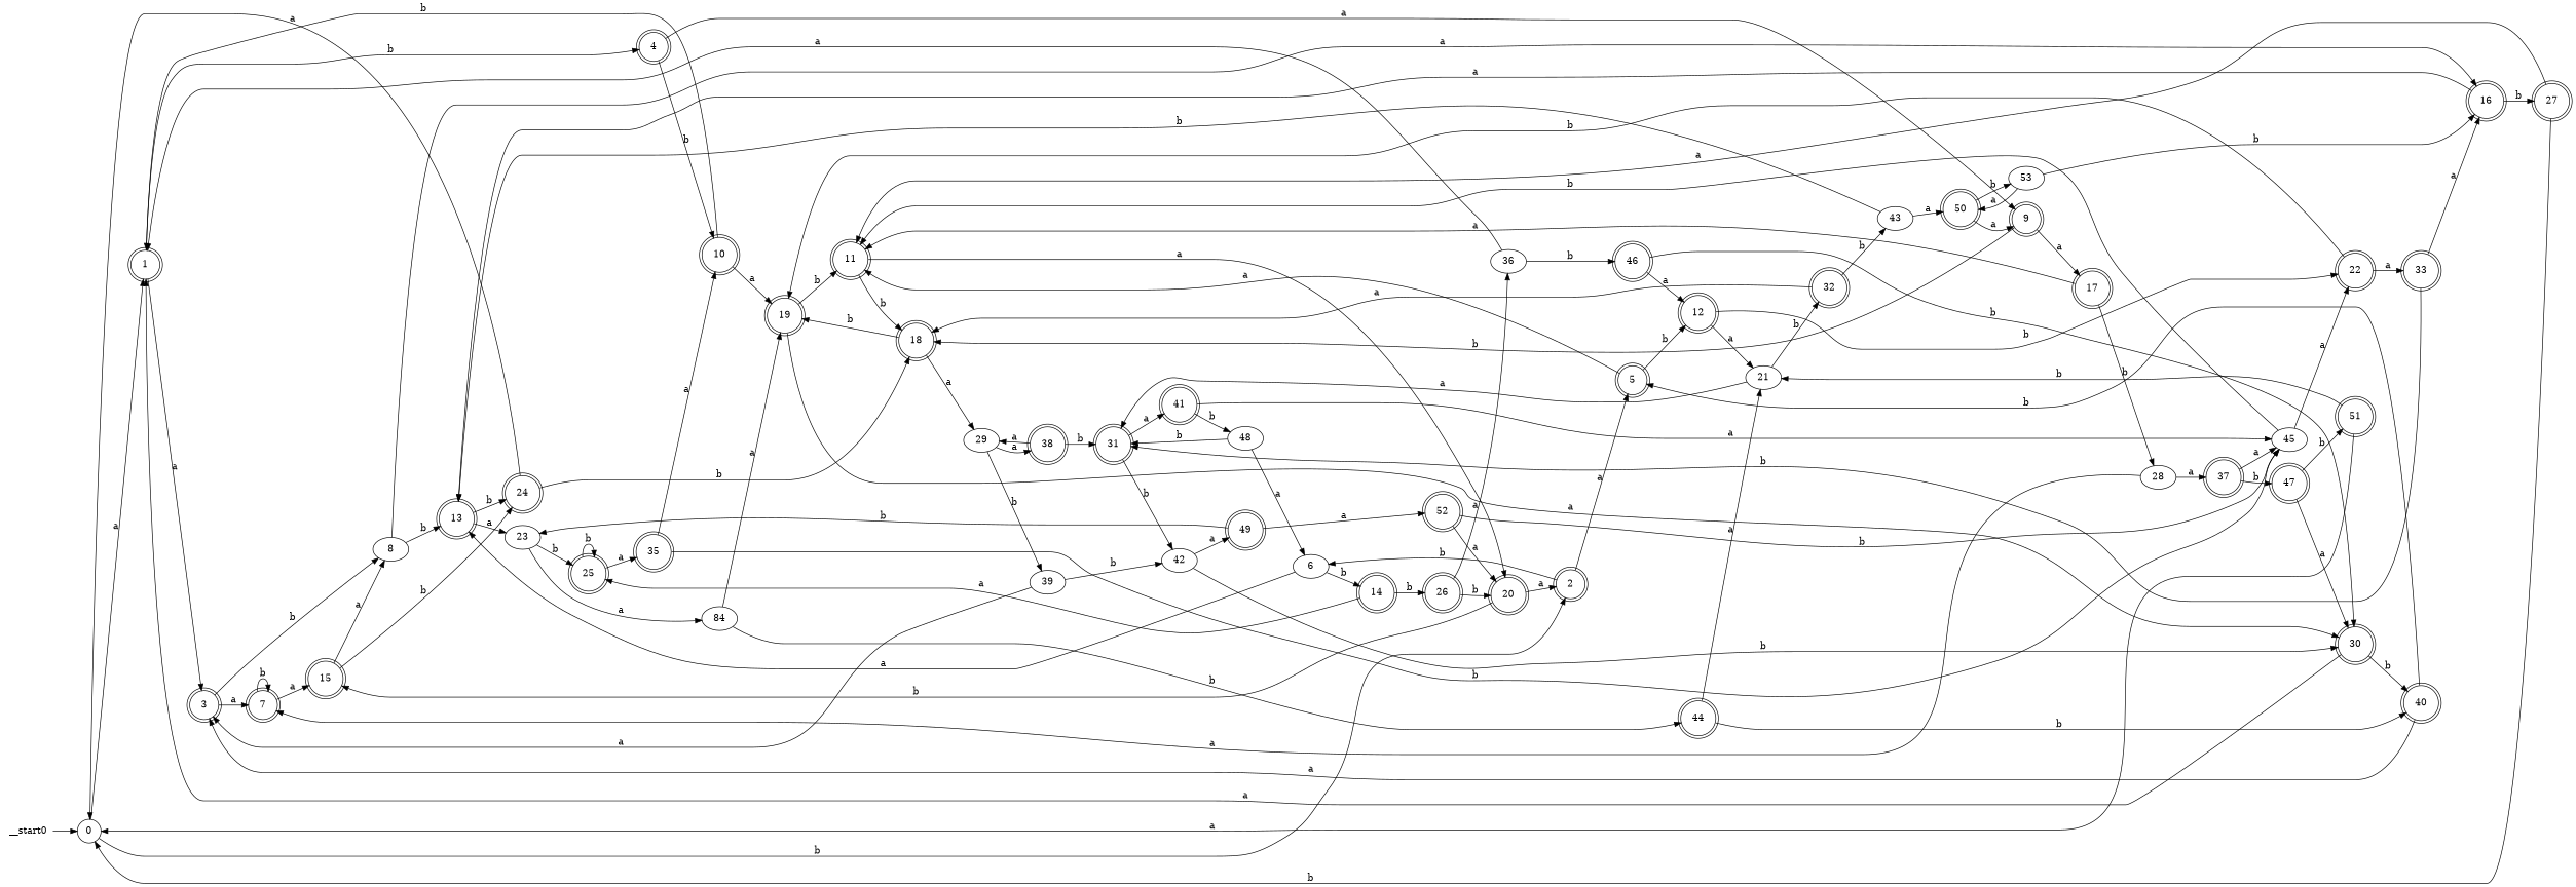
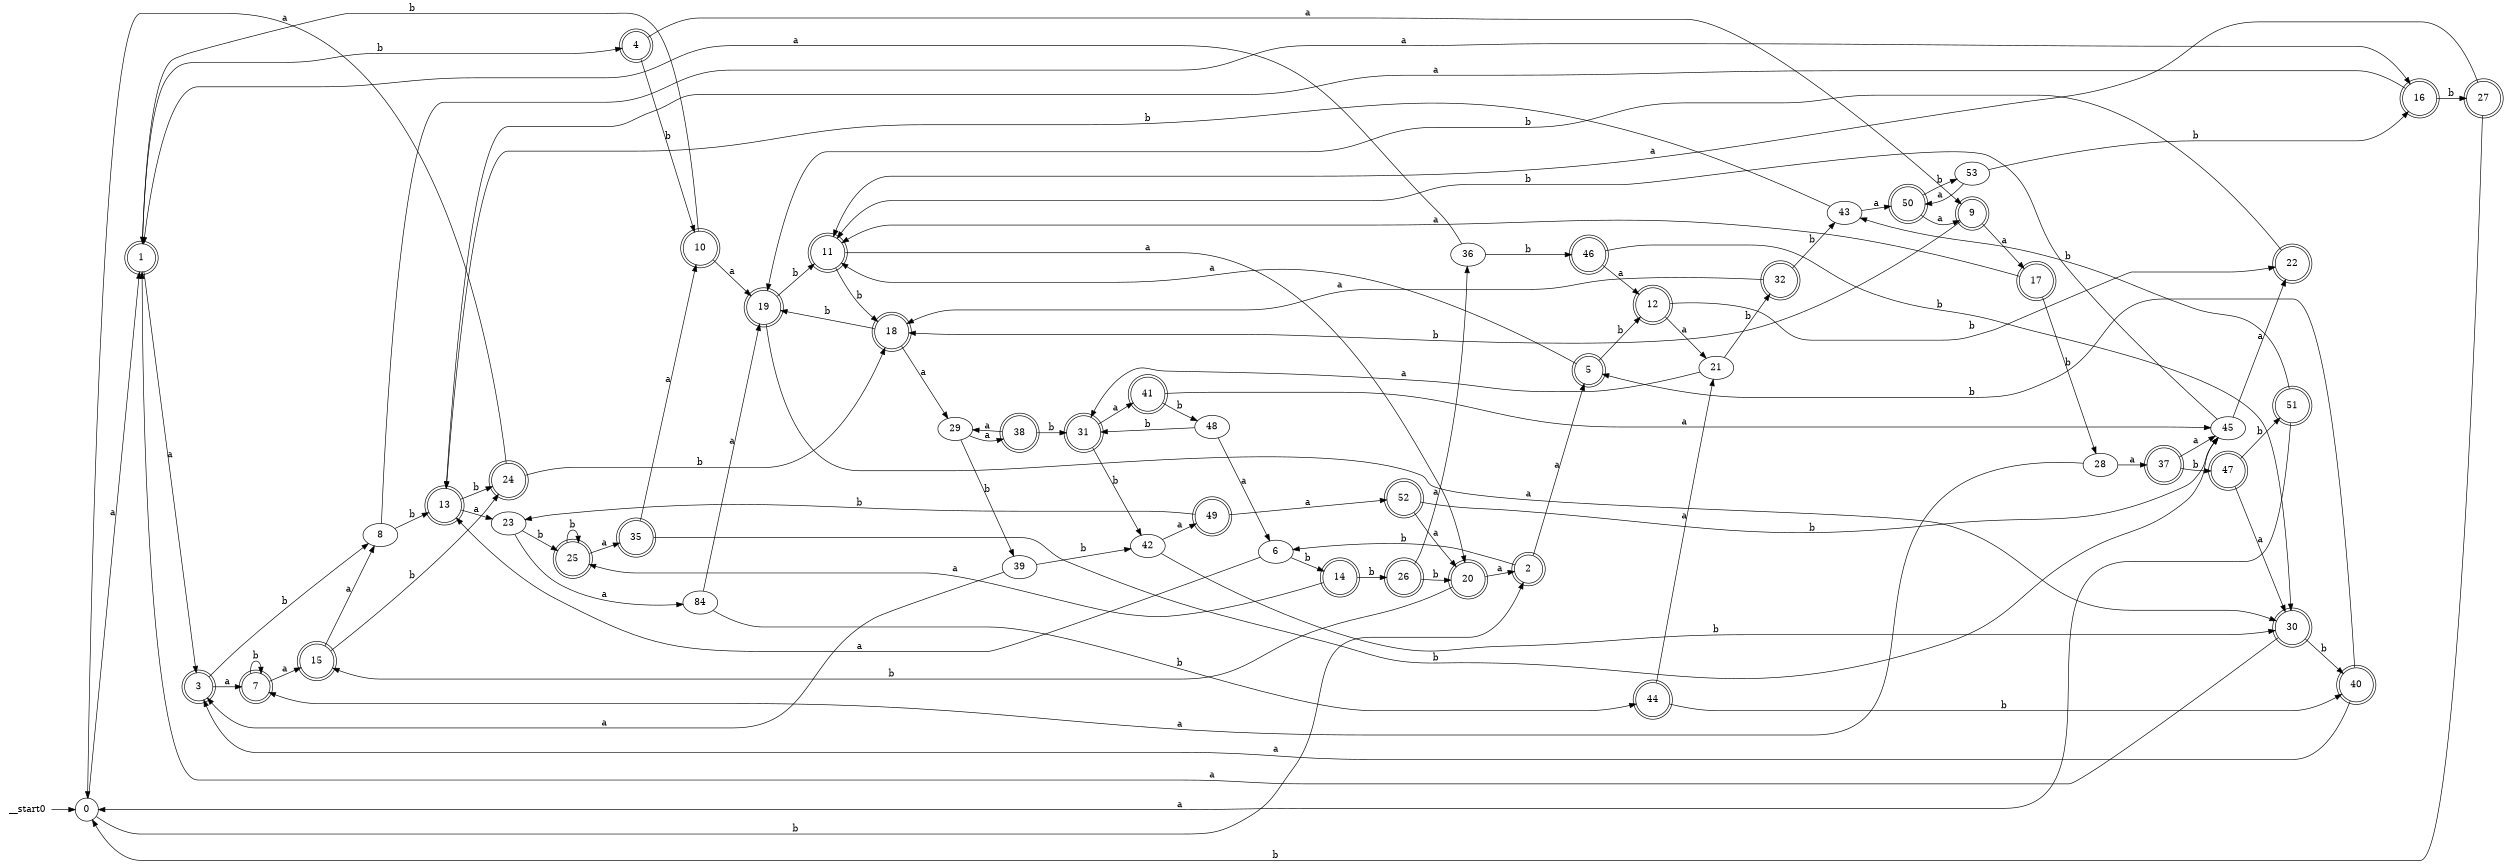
  digraph {
    rankdir=LR
    node [shape=doublecircle]
    __start0 [shape=none]
    0 [shape=circle]
    1
    2
    3
    4
    5
    6 [shape=""]
    7
    8 [shape=""]
    9
    10
    11
    12
    13
    14
    15
    16
    17
    18
    19
    20
    21 [shape=""]
    22
    23 [shape=""]
    24
    25
    26
    27
    28 [shape=""]
    29 [shape=""]
    30
    31
    32
-   33
    n36 [label=84 shape=""]
    35
    36 [shape=""]
    37
    38
    39 [shape=""]
    40
    41
    42 [shape=""]
    43 [shape=""]
    44
    45 [shape=""]
    46
    47
    48 [shape=""]
    49
    50
    51
    52
    53 [shape=""]
    __start0 -> 0
    0 -> 1 [label=a]
    0 -> 2 [label=b]
    1 -> 3 [label=a]
    1 -> 4 [label=b]
    2 -> 5 [label=a]
    2 -> 6 [label=b]
    3 -> 7 [label=a]
    3 -> 8 [label=b]
    4 -> 9 [label=a]
    4 -> 10 [label=b]
    5 -> 11 [label=a]
    5 -> 12 [label=b]
    6 -> 13 [label=a]
    6 -> 14 [label=b]
    7 -> 7 [label=b]
    7 -> 15 [label=a]
    8 -> 13 [label=b]
    8 -> 16 [label=a]
    9 -> 17 [label=a]
    9 -> 18 [label=b]
    10 -> 1 [label=b]
    10 -> 19 [label=a]
    11 -> 18 [label=b]
    11 -> 20 [label=a]
    12 -> 21 [label=a]
    12 -> 22 [label=b]
    13 -> 23 [label=a]
    13 -> 24 [label=b]
    14 -> 25 [label=a]
    14 -> 26 [label=b]
    15 -> 8 [label=a]
    15 -> 24 [label=b]
    16 -> 13 [label=a]
    16 -> 27 [label=b]
    17 -> 11 [label=a]
    17 -> 28 [label=b]
    18 -> 19 [label=b]
    18 -> 29 [label=a]
    19 -> 11 [label=b]
    19 -> 30 [label=a]
    20 -> 2 [label=a]
    20 -> 15 [label=b]
    21 -> 31 [label=a]
    21 -> 32 [label=b]
    22 -> 19 [label=b]
-   22 -> 33 [label=a]
    23 -> 25 [label=b]
    23 -> n36 [label=a]
    24 -> 0 [label=a]
    24 -> 18 [label=b]
    25 -> 25 [label=b]
    25 -> 35 [label=a]
    26 -> 20 [label=b]
    26 -> 36 [label=a]
    27 -> 0 [label=b]
    27 -> 11 [label=a]
    28 -> 7 [label=a]
    28 -> 37 [label=a]
    29 -> 38 [label=a]
    29 -> 39 [label=b]
    30 -> 1 [label=a]
    30 -> 40 [label=b]
    31 -> 41 [label=a]
    31 -> 42 [label=b]
    32 -> 18 [label=a]
    32 -> 43 [label=b]
-   33 -> 16 [label=a]
-   33 -> 31 [label=b]
    n36 -> 19 [label=a]
    n36 -> 44 [label=b]
    35 -> 10 [label=a]
    35 -> 45 [label=b]
    36 -> 1 [label=a]
    36 -> 46 [label=b]
    37 -> 45 [label=a]
    37 -> 47 [label=b]
    38 -> 29 [label=a]
    38 -> 31 [label=b]
    39 -> 3 [label=a]
    39 -> 42 [label=b]
    40 -> 3 [label=a]
    40 -> 5 [label=b]
    41 -> 45 [label=a]
    41 -> 48 [label=b]
    42 -> 30 [label=b]
    42 -> 49 [label=a]
    43 -> 13 [label=b]
    43 -> 50 [label=a]
    44 -> 21 [label=a]
    44 -> 40 [label=b]
    45 -> 11 [label=b]
    45 -> 22 [label=a]
    46 -> 12 [label=a]
    46 -> 30 [label=b]
    47 -> 30 [label=a]
    47 -> 51 [label=b]
    48 -> 6 [label=a]
    48 -> 31 [label=b]
    49 -> 23 [label=b]
    49 -> 52 [label=a]
    50 -> 9 [label=a]
    50 -> 53 [label=b]
    51 -> 0 [label=a]
-   51 -> 21 [label=b]
+   51 -> 43 [label=b]
    52 -> 20 [label=a]
    52 -> 45 [label=b]
    53 -> 16 [label=b]
    53 -> 50 [label=a]
  }
